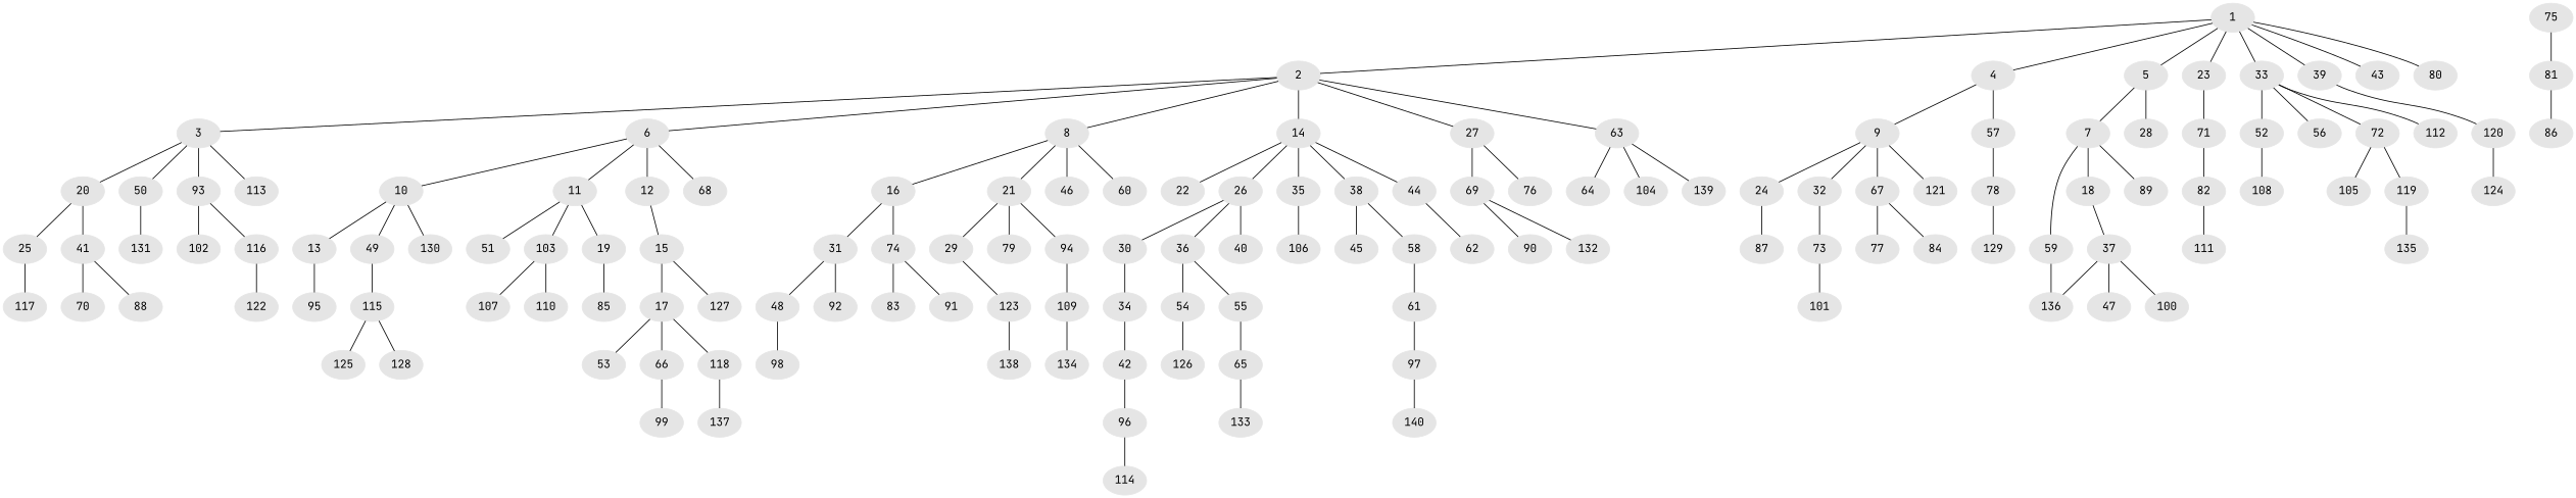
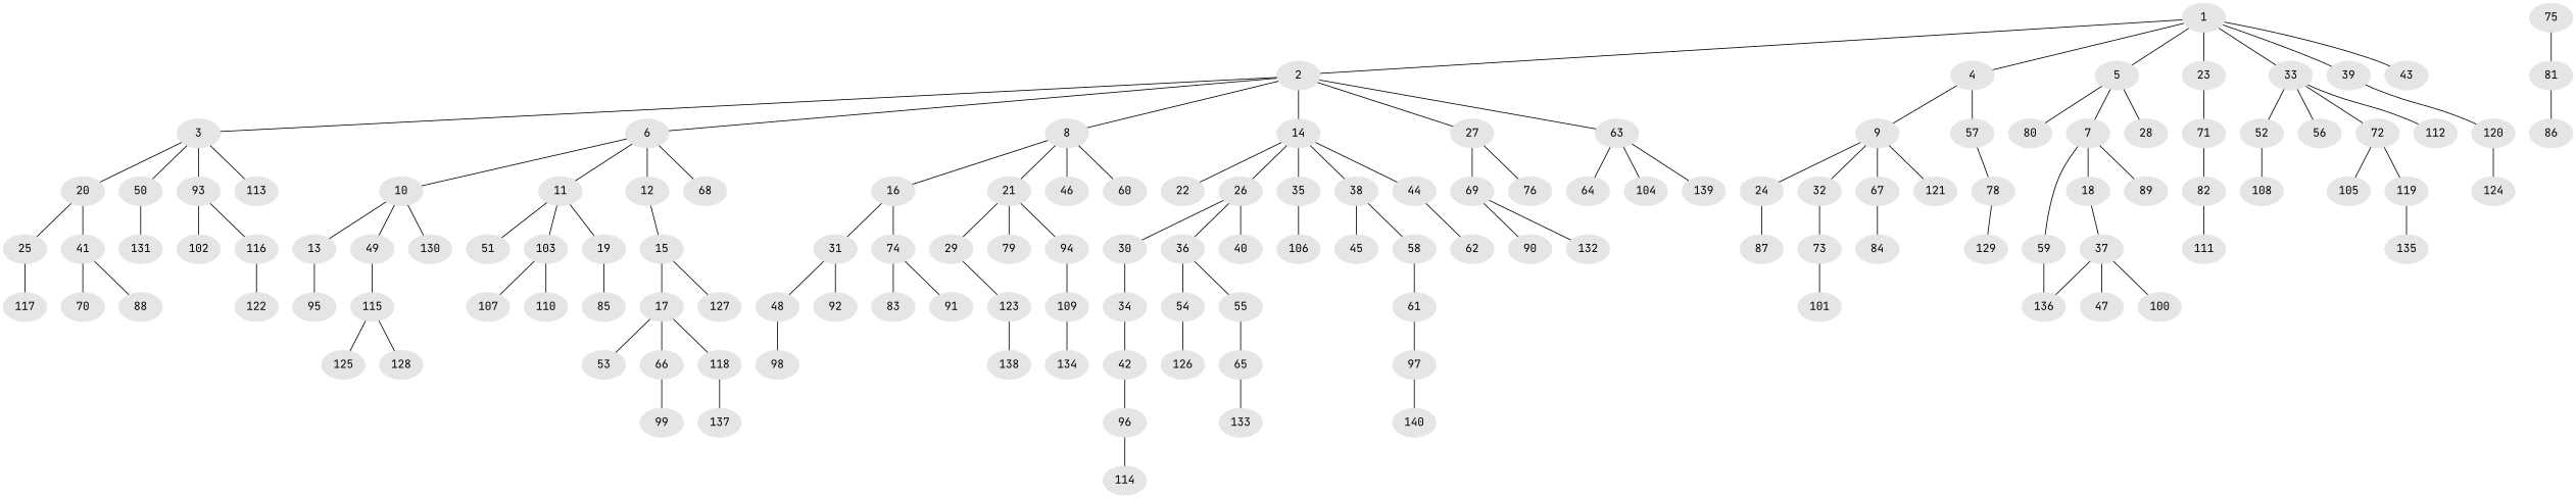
  graph {
    fontname="JetBrains Mono"
    node [color=gray90 fontname="JetBrains Mono" style=filled]
    edge [fontname="JetBrains Mono"]
    1
    2
    4
    5
    23
    33
    39
    43
    80
    3
    6
    8
    14
    27
    63
    9
    57
    7
    28
    71
    52
    56
    72
    112
    120
    20
    50
    93
    113
    10
    11
    12
    68
    16
    21
    46
    60
    22
    26
    35
    38
    44
    69
    76
    64
    104
    139
    25
    41
    131
    102
    116
    24
    32
    67
    121
    78
    18
    59
    89
    13
    49
    130
    51
    103
    19
    15
    37
    136
    31
    74
    29
    79
    94
    87
    73
-   77
    84
    95
    115
    107
    110
    17
    127
    85
    30
    36
    40
    106
    45
    58
    62
    53
    66
    118
    48
    92
    83
    91
    99
    137
    47
    100
    117
    70
    88
    123
    109
    82
    34
    54
    55
    90
    132
    138
    42
    98
    101
    108
    105
    119
    96
    126
    65
    75
    81
    61
    124
    114
    125
    128
    133
    129
    97
    140
    111
    135
    86
    122
    134
    1 -- 2
    1 -- 4
    1 -- 5
    1 -- 23
    1 -- 33
    1 -- 39
    1 -- 43
-   1 -- 80
+   5 -- 80
    2 -- 3
    2 -- 6
    2 -- 8
    2 -- 14
    2 -- 27
    2 -- 63
    4 -- 9
    4 -- 57
    5 -- 7
    5 -- 28
    23 -- 71
    33 -- 52
    33 -- 56
    33 -- 72
    33 -- 112
    39 -- 120
    3 -- 20
    3 -- 50
    3 -- 93
    3 -- 113
    6 -- 10
    6 -- 11
    6 -- 12
    6 -- 68
    8 -- 16
    8 -- 21
    8 -- 46
    8 -- 60
    14 -- 22
    14 -- 26
    14 -- 35
    14 -- 38
    14 -- 44
    27 -- 69
    27 -- 76
    63 -- 64
    63 -- 104
    63 -- 139
    9 -- 24
    9 -- 32
    9 -- 67
    9 -- 121
    57 -- 78
    7 -- 18
    7 -- 59
    7 -- 89
    71 -- 82
    52 -- 108
    72 -- 105
    72 -- 119
    120 -- 124
    20 -- 25
    20 -- 41
    50 -- 131
    93 -- 102
    93 -- 116
    10 -- 13
    10 -- 49
    10 -- 130
    11 -- 51
    11 -- 103
    11 -- 19
    12 -- 15
    16 -- 31
    16 -- 74
    21 -- 29
    21 -- 79
    21 -- 94
    26 -- 30
    26 -- 36
    26 -- 40
    35 -- 106
    38 -- 45
    38 -- 58
    44 -- 62
    69 -- 90
    69 -- 132
    25 -- 117
    41 -- 70
    41 -- 88
    116 -- 122
    24 -- 87
    32 -- 73
-   67 -- 77
    67 -- 84
    78 -- 129
    18 -- 37
    59 -- 136
    13 -- 95
    49 -- 115
    103 -- 107
    103 -- 110
    19 -- 85
    15 -- 17
    15 -- 127
    37 -- 136
    37 -- 47
    37 -- 100
    31 -- 48
    31 -- 92
    74 -- 83
    74 -- 91
    29 -- 123
    94 -- 109
    73 -- 101
    115 -- 125
    115 -- 128
    17 -- 53
    17 -- 66
    17 -- 118
    30 -- 34
    36 -- 54
    36 -- 55
    58 -- 61
    66 -- 99
    118 -- 137
    48 -- 98
    123 -- 138
    109 -- 134
    82 -- 111
    34 -- 42
    54 -- 126
    55 -- 65
    42 -- 96
    119 -- 135
    96 -- 114
    65 -- 133
    75 -- 81
    81 -- 86
    61 -- 97
    97 -- 140
  }
